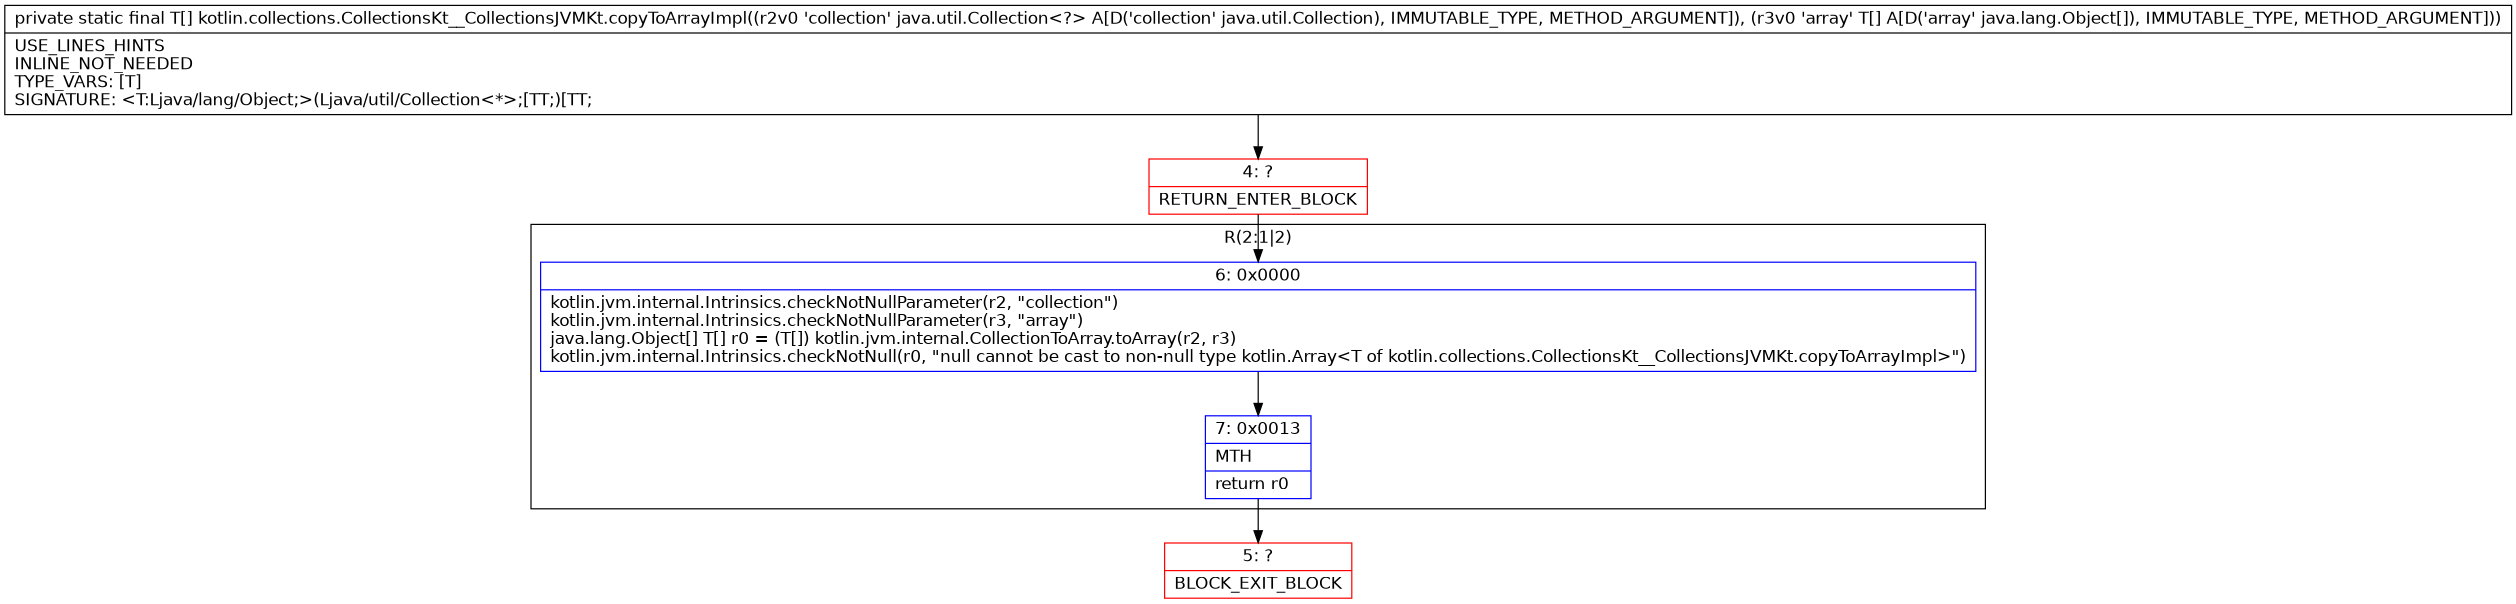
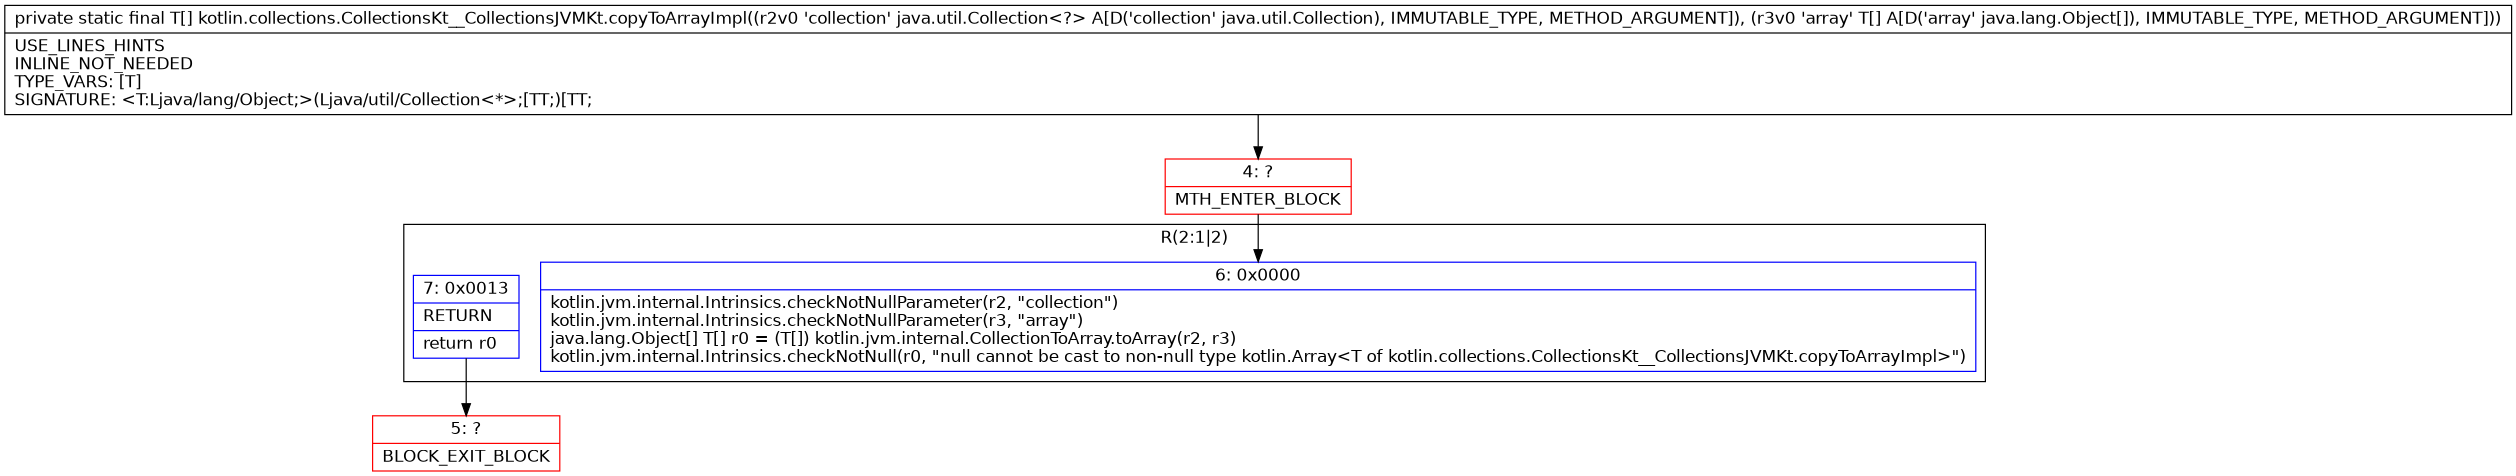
  digraph {
    fontname="DejaVu Sans"
    node [color=blue fontname="DejaVu Sans" shape=record]
    edge [fontname="DejaVu Sans"]
    n1 [label="{6\:\ 0x0000|kotlin.jvm.internal.Intrinsics.checkNotNullParameter(r2, \"collection\")\lkotlin.jvm.internal.Intrinsics.checkNotNullParameter(r3, \"array\")\ljava.lang.Object[] T[] r0 = (T[]) kotlin.jvm.internal.CollectionToArray.toArray(r2, r3)\lkotlin.jvm.internal.Intrinsics.checkNotNull(r0, \"null cannot be cast to non\-null type kotlin.Array\<T of kotlin.collections.CollectionsKt__CollectionsJVMKt.copyToArrayImpl\>\")\l}"]
-   n2 [label="{7\:\ 0x0013|MTH\l|return r0\l}"]
+   n2 [label="{7\:\ 0x0013|RETURN\l|return r0\l}"]
    n3 [color=red label="{5\:\ ?|BLOCK_EXIT_BLOCK\l}"]
-   n4 [color=red label="{4\:\ ?|RETURN_ENTER_BLOCK\l}"]
+   n4 [color=red label="{4\:\ ?|MTH_ENTER_BLOCK\l}"]
    n5 [label="{private static final T[] kotlin.collections.CollectionsKt__CollectionsJVMKt.copyToArrayImpl((r2v0 'collection' java.util.Collection\<?\> A[D('collection' java.util.Collection), IMMUTABLE_TYPE, METHOD_ARGUMENT]), (r3v0 'array' T[] A[D('array' java.lang.Object[]), IMMUTABLE_TYPE, METHOD_ARGUMENT]))  | USE_LINES_HINTS\lINLINE_NOT_NEEDED\lTYPE_VARS: [T]\lSIGNATURE: \<T:Ljava\/lang\/Object;\>(Ljava\/util\/Collection\<*\>;[TT;)[TT;\l}" color=""]
    subgraph cluster_1 {
      label="R(2:1|2)"
      n1
      n2
    }
-   n1 -> n2
    n2 -> n3
    n4 -> n1
    n5 -> n4
  }
